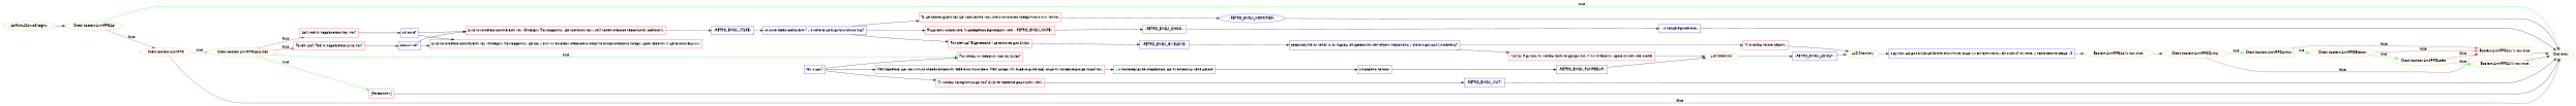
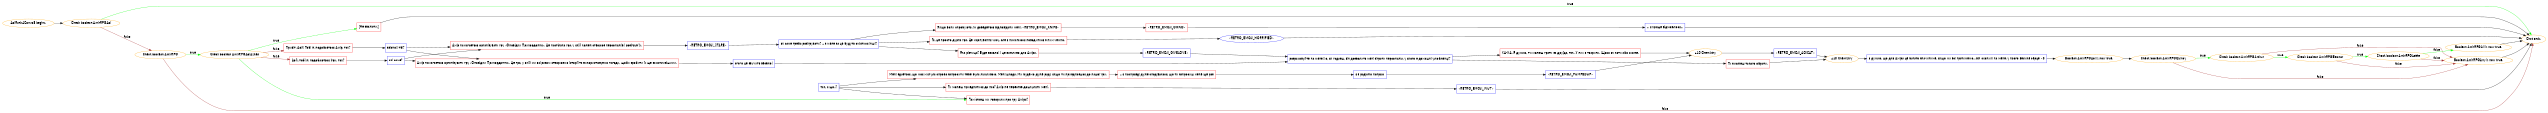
  digraph {
    fontname=Lato
    rankdir=LR
    node [color=blue fontname=Lato shape=box]
    edge [fontname=Lato]
    "AoiRank4Convo8 begins." [color=orange shape=""]
    n2 [color=orange label="Check boolean AmirRPGAoi" shape=""]
    "Chat ends." [color=orange shape=""]
    n4 [color=orange label="Check boolean AmirRPG" shape=""]
    n5 [color=orange label="Check boolean AmirRPGAoiAsked" shape=""]
    n6 [color=red label="Пам’ятаєш ми говорили про гру Аміра?"]
    n7 [color=red label="[Не зважати.]"]
    n8 [color=red label="Привіт, Аой! Тобі ж подобається Амір, так?"]
    n9 [color=red label="Аой, тобі ж подобаються ігри, так?"]
    n10 [label="звісно!! тбі?"]
    n11 [label="які саме?"]
    n12 [label="так, а що..?"]
    n13 [color=red label="Мені здається, що моя минула спроба запросити тебе була жахливою. Мені шкода. Ми будемо дуже раді, якщо ти приєднаєшся до нашої гри."]
    n14 [color=red label="Ти можеш приєднатися до нас? Амір не перестає дошкуляти мені."]
    n15 [color=red label="Амір намагається організувати гру «Оповідки Прикордоння». Це настільна гра, у якій кожен створює персонажів і розігрує їх."]
    n16 [color=red label="Амір намагається організувати гру «Оповідки Прикордоння». Це гра, у якій ми всі разом створюємо історії та використовуємо нагоди, щоби зробити їх ще захопливішими."]
-   n17 [label="... я насправді дуже сподівалася, що ти запросиш мене ще раз"]
+   n17 [color=red label="... я насправді дуже сподівалася, що ти запросиш мене ще раз"]
    n18 [label="<RETRO_EMOJI_WUT>"]
    n19 [label="<RETRO_EMOJI_STARE>"]
+   n20 [label="о-о-о це звучить весело!"]
    n21 [label="я з радістю пограю"]
    n22 [label="як саме треба розігрувати? ... з мене за це будуть сміятися інші?"]
    n23 [label="розраховуйте на мене!! о, як гадаєш, він дозволить мені зіграти персонажа, у якого є домашні улюбленці?"]
    n24 [label="<RETRO_EMOJI_PUMPEDUP>"]
    n25 [color=red label="Та, це просто дурна гра. Це марнування часу, але я намагаюся поводитися з ним чемно."]
    n26 [color=red label="Якщо вони спробують, їм доведеться відповідати мені. <RETRO_EMOJI_KNIFE>"]
    n27 [color=red label="Яка різниця? Буде весело! І це важливо для Аміра."]
    n28 [color=red label="ХА-ХА. Я думаю, ти можеш грати за друїда, так. У них є тварини. Щось як коти або схоже."]
    n29 [color=red label="Ти зможеш такого обрати."]
    n30 [color=orange label="+10 Chemistry" shape=""]
    n31 [label="<RETRO_EMOJI_HORRIFIED>" shape=ellipse]
    n32 [color=red label="<RETRO_EMOJI_OHNO>"]
    n33 [label="<RETRO_EMOJI_GIVELOVE>"]
    n34 [color=orange label="+10 Chemistry" shape=""]
    n35 [label="<RETRO_EMOJI_AOICAT>"]
    n36 [label="... я краще відмовлюся..."]
    n37 [label="я думаю, що для Аміра це багато значитиме, якщо ми всі гратимемо... він схожий на мене. у нього велике серце <3"]
    n38 [color=orange label="Boolean AmirRPGAoi is now true." shape=""]
    n39 [color=orange label="Check boolean AmirRPGQuincy" shape=""]
-   n40 [color=orange label="Check boolean AmirRPGArthur"]
-   n41 [color=orange label="Boolean AmirRPGAny is now true."]
+   n40 [color=orange label="Check boolean AmirRPGArthur" shape=""]
+   n41 [color=orange label="Boolean AmirRPGAny is now true." shape=""]
    n42 [color=orange label="Check boolean AmirRPGEleanor" shape=""]
    n43 [color=orange label="Check boolean AmirRPGLettie" shape=""]
    n44 [color=orange label="Boolean AmirRPGAll is now true." shape=""]
    "AoiRank4Convo8 begins." -> n2
    n2 -> "Chat ends." [color=green label=true]
    n2 -> n4 [color=brown label=false]
    n4 -> "Chat ends." [color=brown label=false]
    n4 -> n5 [color=green label=true]
    n5 -> n6 [color=green label=true]
    n5 -> n7 [color=green label=true]
    n5 -> n8 [color=brown label=false]
    n5 -> n9 [color=brown label=false]
    n7 -> "Chat ends."
    n8 -> n10
    n9 -> n11
    n10 -> n15
    n10 -> n16
    n11 -> n15
    n11 -> n16
    n12 -> n6
    n12 -> n13
    n12 -> n14
    n13 -> n17
    n14 -> n18
    n15 -> n19
+   n16 -> n20
    n17 -> n21
    n18 -> "Chat ends."
    n19 -> n22
+   n20 -> n23
    n21 -> n24
    n22 -> n25
    n22 -> n26
    n22 -> n27
    n23 -> n28
    n23 -> n29
    n24 -> n30
    n25 -> n31
    n26 -> n32
    n27 -> n33
    n28 -> n30
    n29 -> n34
    n30 -> n35
    n31 -> "Chat ends."
    n32 -> n36
    n33 -> n23
    n34 -> n37
    n35 -> n34
    n36 -> "Chat ends."
    n37 -> n38
    n38 -> n39
    n39 -> n40 [color=green label=true]
    n39 -> n41 [color=brown label=false]
    n40 -> n41 [color=brown label=false]
    n40 -> n42 [color=green label=true]
    n41 -> "Chat ends."
    n42 -> n41 [color=brown label=false]
    n42 -> n43 [color=green label=true]
    n43 -> n41 [color=brown label=false]
    n43 -> n44 [color=green label=false]
    n44 -> "Chat ends."
  }
